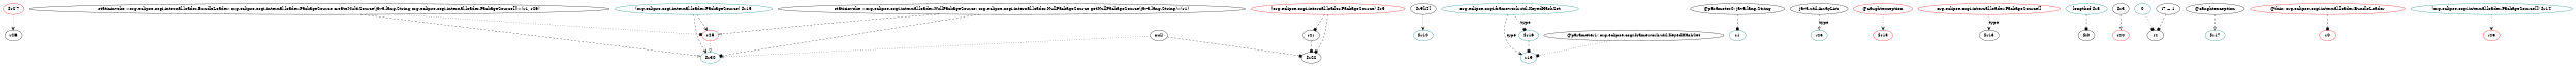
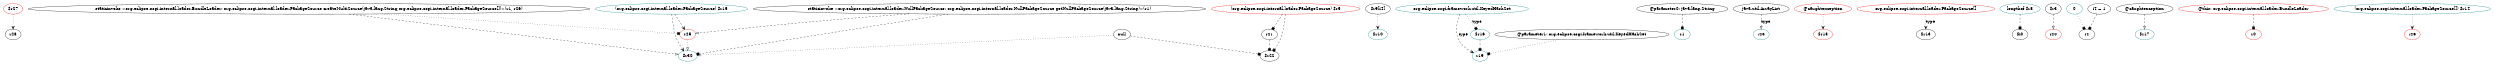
  digraph {
    node [color=black]
    edge [arrowhead=box style=dashed]
    n1 [color=red label="$r27"]
    n2 [label=r28]
    n3 [label="staticinvoke <org.eclipse.osgi.internal.loader.BundleLoader: org.eclipse.osgi.internal.loader.PackageSource createMultiSource(java.lang.String,org.eclipse.osgi.internal.loader.PackageSource[])>(r1, r26)"]
    n4 [color=red label=r25]
    n5 [color=teal label="$r30"]
    n6 [label="$r9[i4]"]
    n7 [color=teal label="$r10"]
    n8 [color=teal label="org.eclipse.osgi.framework.util.KeyedHashSet"]
    n9 [color=teal label=r19]
    n10 [color=teal label="$r16"]
    n11 [label="@parameter0: java.lang.String"]
    n12 [color=teal label=r1]
    n13 [label="java.util.ArrayList"]
    n14 [color=teal label=r23]
    n15 [label="@parameter1: org.eclipse.osgi.framework.util.KeyedHashSet"]
    n16 [color=red label="@caughtexception"]
    n17 [color=red label="$r18"]
    n18 [color=red label="org.eclipse.osgi.internal.loader.PackageSource[]"]
    n19 [label="$r13"]
    n20 [color=teal label="lengthof $r8"]
    n21 [label="$i0"]
    n22 [color=teal label="(org.eclipse.osgi.internal.loader.PackageSource) $r15"]
    n23 [color=red label="(org.eclipse.osgi.internal.loader.PackageSource) $r5"]
    n24 [label=r21]
    n25 [label="$r22"]
    n26 [label="$r3"]
    n27 [color=red label=r20]
    n28 [label=null]
    n29 [color=teal label=0]
    n30 [label=i4]
    n31 [label="@caughtexception"]
    n32 [color=teal label="$r17"]
    n33 [label="staticinvoke <org.eclipse.osgi.internal.loader.NullPackageSource: org.eclipse.osgi.internal.loader.NullPackageSource getNullPackageSource(java.lang.String)>(r1)"]
    n34 [color=red label="@this: org.eclipse.osgi.internal.loader.BundleLoader"]
    n35 [color=red label=r0]
-   n36 [label="i7 + 1"]
+   n36 [label="i4 + 1"]
    n37 [color=teal label="(org.eclipse.osgi.internal.loader.PackageSource[]) $r14"]
    n38 [color=red label=r26]
    n1 -> n2 [arrowhead=vee style=dotted]
    n3 -> n4 [style=dotted]
    n3 -> n5 [arrowhead=onormal]
    n4 -> n5 [arrowhead=onormal style=dotted]
    n6 -> n7 [arrowhead=vee style=dotted]
    n8 -> n9 [arrowhead=vee label=type]
    n8 -> n10 [label=type style=dotted]
    n10 -> n9
    n11 -> n12
    n13 -> n14 [arrowhead=onormal label=type]
    n15 -> n9 [style=dotted]
    n16 -> n17 [arrowhead=vee style=dotted]
    n18 -> n19 [arrowhead=vee label=type style=dotted]
    n20 -> n21
    n22 -> n4 [arrowhead=vee]
    n22 -> n5 [arrowhead=vee]
    n23 -> n24
    n23 -> n25
    n24 -> n25
    n26 -> n27 [arrowhead=onormal]
    n28 -> n5 [arrowhead=onormal style=dotted]
    n28 -> n25
    n29 -> n30 [style=dotted]
    n31 -> n32 [arrowhead=onormal]
    n33 -> n4 [arrowhead=onormal]
    n33 -> n5
    n34 -> n35
    n36 -> n30
    n37 -> n38 [arrowhead=vee style=dotted]
  }
